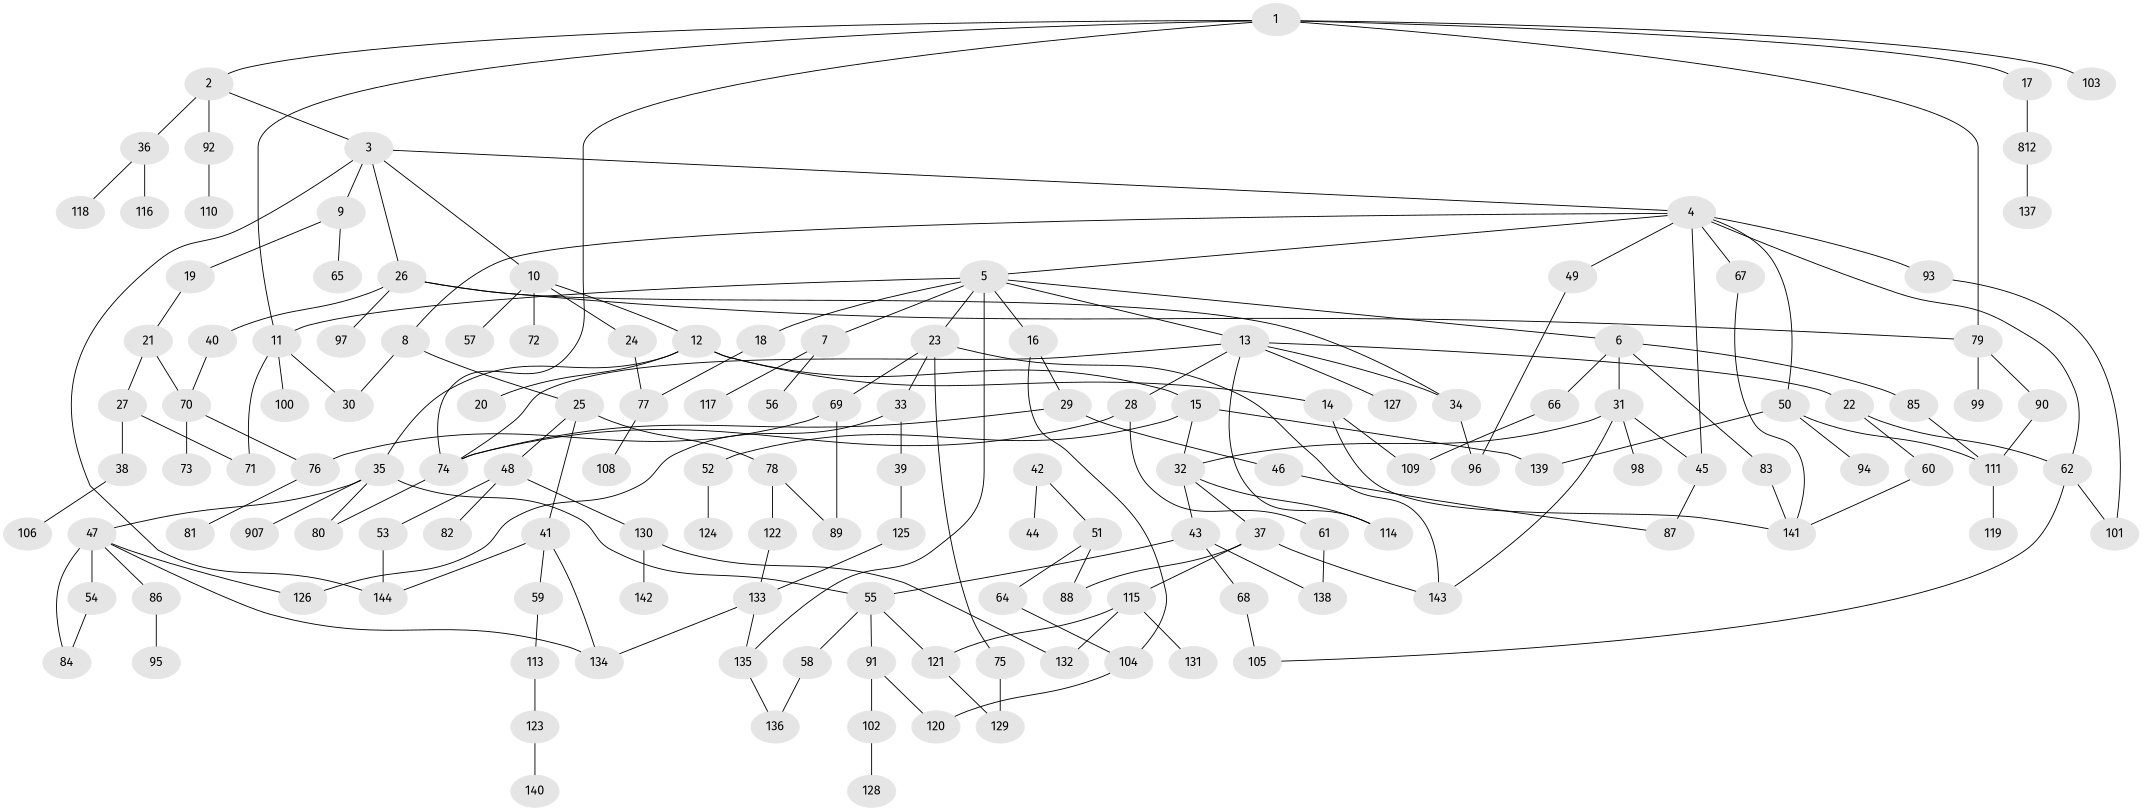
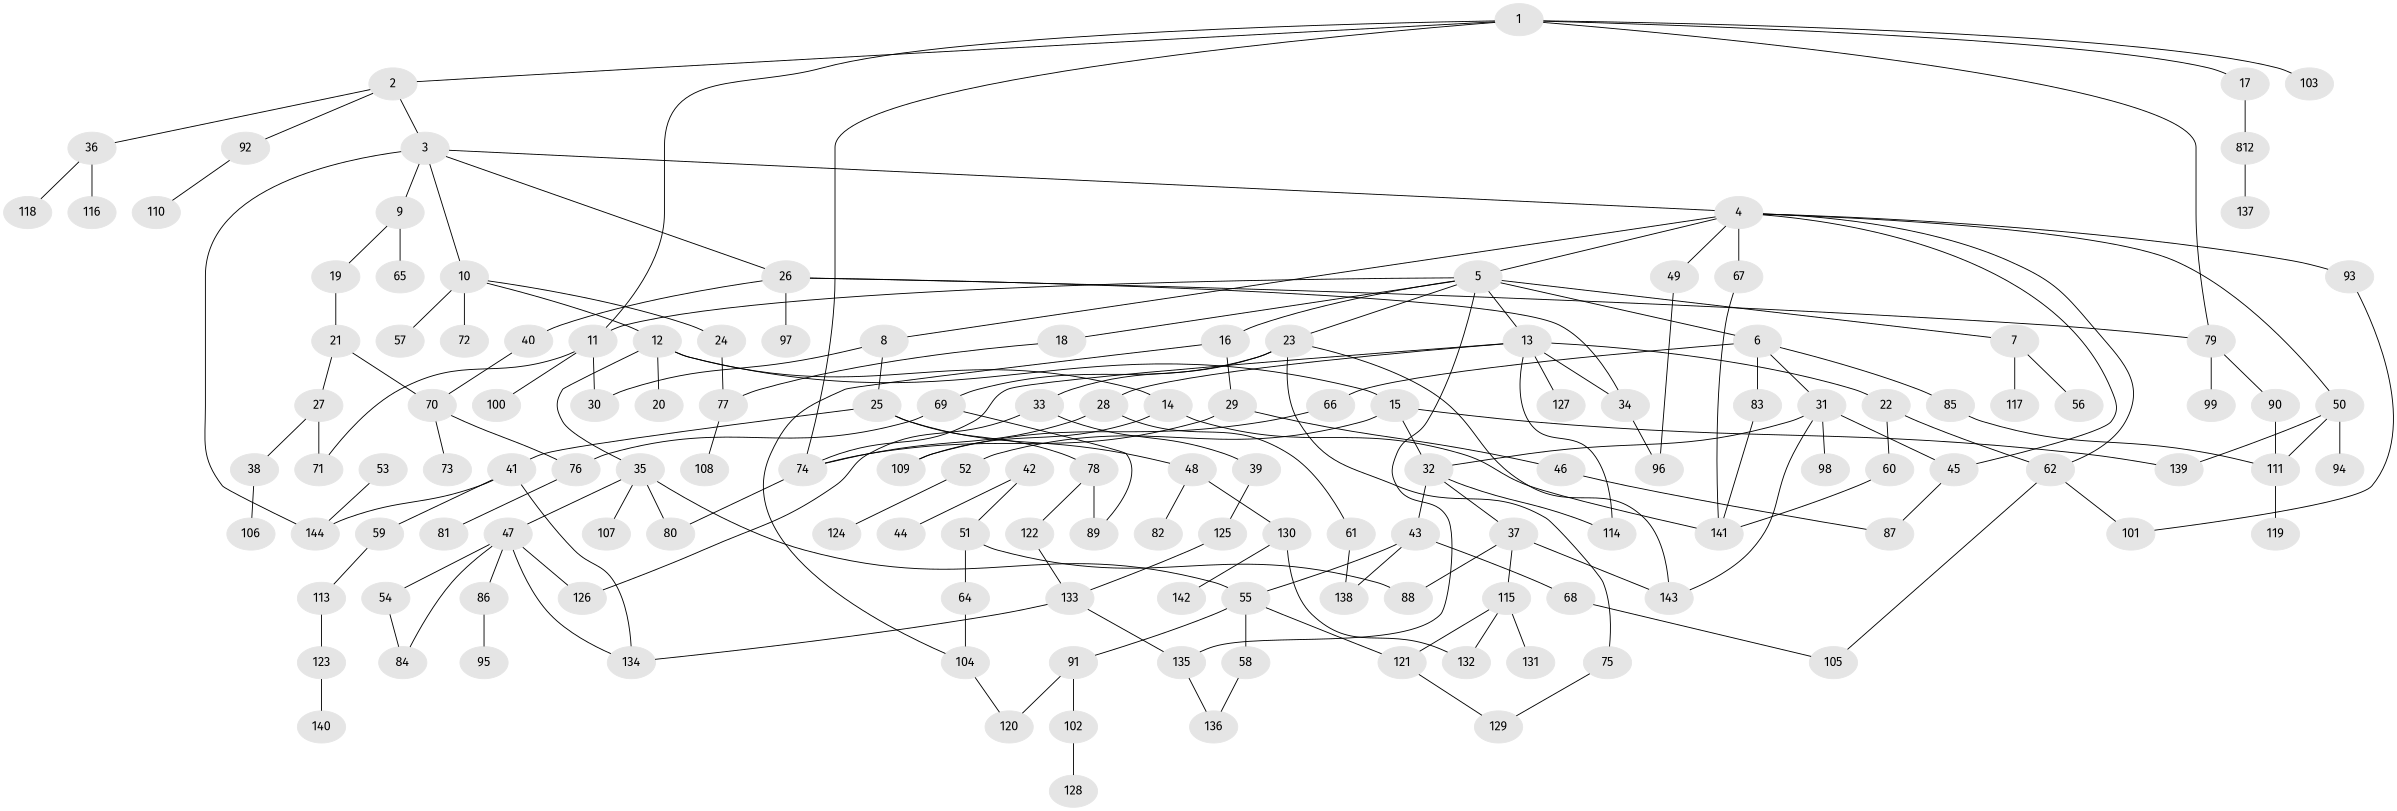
  graph {
    fontname="Fira Sans"
    node [color=gray90 fontname="Fira Sans" style=filled]
    edge [fontname="Fira Sans"]
    1
    2
    11
    17
    74
    79
    103
    3
    36
    92
    30
    71
    100
    n14 [label=812]
    80
    90
    99
    4
    9
    10
    26
    144
    116
    118
    110
    5
    8
    45
    49
    50
    62
    67
    93
    19
    65
    12
    24
    57
    72
    34
    40
    97
    6
    7
    13
    16
    18
    23
    135
    25
    87
    96
    139
    94
    111
    101
    105
    141
    31
    66
    83
    85
    56
    117
    22
    28
    114
    127
    29
    104
    77
    33
    69
    75
    143
    136
    32
    98
    109
    41
    48
    78
    21
    14
    15
    20
    35
    52
    47
    55
-   107 [label=907]
+   107
    60
    61
    37
    43
    124
    46
    120
    137
    108
    27
    70
    38
    76
    73
    39
    126
    89
    129
    59
    134
    53
    82
    130
    122
    106
    138
    88
    115
    68
    125
    54
    84
    86
    58
    91
    121
    42
    44
    51
    131
    132
    133
    113
    64
    95
    142
    119
    102
    123
    81
    128
    140
    1 -- 2
    1 -- 11
    1 -- 17
    1 -- 74
    1 -- 79
    1 -- 103
    2 -- 3
    2 -- 36
    2 -- 92
    11 -- 30
    11 -- 71
    11 -- 100
    17 -- n14
    74 -- 80
    79 -- 90
    79 -- 99
    3 -- 4
    3 -- 9
    3 -- 10
    3 -- 26
    3 -- 144
    36 -- 116
    36 -- 118
    92 -- 110
    n14 -- 137
    90 -- 111
    4 -- 5
    4 -- 8
    4 -- 45
    4 -- 49
    4 -- 50
    4 -- 62
    4 -- 67
    4 -- 93
    9 -- 19
    9 -- 65
    10 -- 12
    10 -- 24
    10 -- 57
    10 -- 72
    26 -- 79
    26 -- 34
    26 -- 40
    26 -- 97
    5 -- 11
    5 -- 6
    5 -- 7
    5 -- 13
    5 -- 16
    5 -- 18
    5 -- 23
    5 -- 135
    8 -- 30
    8 -- 25
    45 -- 87
    49 -- 96
    50 -- 139
    50 -- 94
    50 -- 111
    62 -- 101
    62 -- 105
    67 -- 141
    93 -- 101
    19 -- 21
    12 -- 14
    12 -- 15
    12 -- 20
    12 -- 35
    24 -- 77
    34 -- 96
    40 -- 70
    6 -- 31
    6 -- 66
    6 -- 83
    6 -- 85
    7 -- 56
    7 -- 117
    13 -- 74
    13 -- 34
    13 -- 22
    13 -- 28
    13 -- 114
    13 -- 127
    16 -- 29
    16 -- 104
    18 -- 77
    23 -- 33
    23 -- 69
    23 -- 75
    23 -- 143
    135 -- 136
    25 -- 41
    25 -- 48
    25 -- 78
    111 -- 119
    31 -- 45
    31 -- 143
    31 -- 32
    31 -- 98
    66 -- 109
    83 -- 141
    85 -- 111
    22 -- 62
    22 -- 60
    28 -- 74
    28 -- 61
    29 -- 74
    29 -- 46
    104 -- 120
    77 -- 108
    33 -- 39
    33 -- 126
    69 -- 76
    69 -- 89
    75 -- 129
    32 -- 114
    32 -- 37
    32 -- 43
    41 -- 144
    41 -- 59
    41 -- 134
-   48 -- 53
    48 -- 82
    48 -- 130
    78 -- 89
    78 -- 122
    21 -- 27
    21 -- 70
    14 -- 141
    14 -- 109
    15 -- 139
    15 -- 32
    15 -- 52
    35 -- 80
    35 -- 47
    35 -- 55
    35 -- 107
    52 -- 124
    47 -- 126
    47 -- 134
    47 -- 54
    47 -- 84
    47 -- 86
    55 -- 58
    55 -- 91
    55 -- 121
    60 -- 141
    61 -- 138
    37 -- 143
    37 -- 88
    37 -- 115
    43 -- 55
    43 -- 138
    43 -- 68
    46 -- 87
    27 -- 71
    27 -- 38
    70 -- 76
    70 -- 73
    38 -- 106
    76 -- 81
    39 -- 125
    59 -- 113
    53 -- 144
    130 -- 132
    130 -- 142
    122 -- 133
    115 -- 121
    115 -- 131
    115 -- 132
    68 -- 105
    125 -- 133
    54 -- 84
    86 -- 95
    58 -- 136
    91 -- 120
    91 -- 102
    121 -- 129
    42 -- 44
    42 -- 51
    51 -- 88
    51 -- 64
    133 -- 135
    133 -- 134
    113 -- 123
    64 -- 104
    102 -- 128
    123 -- 140
  }
